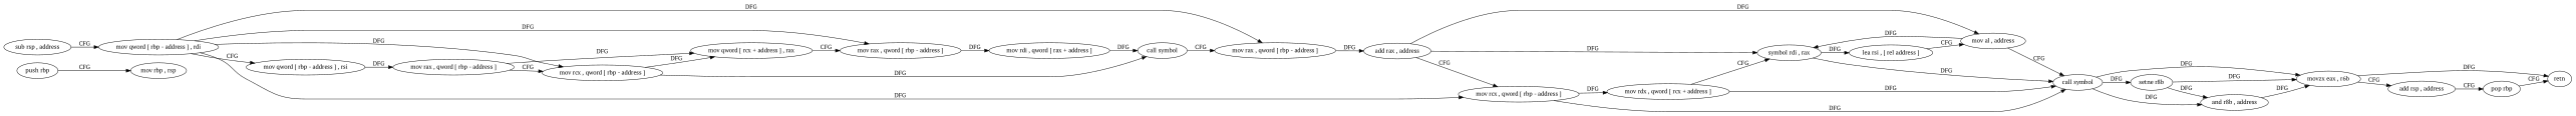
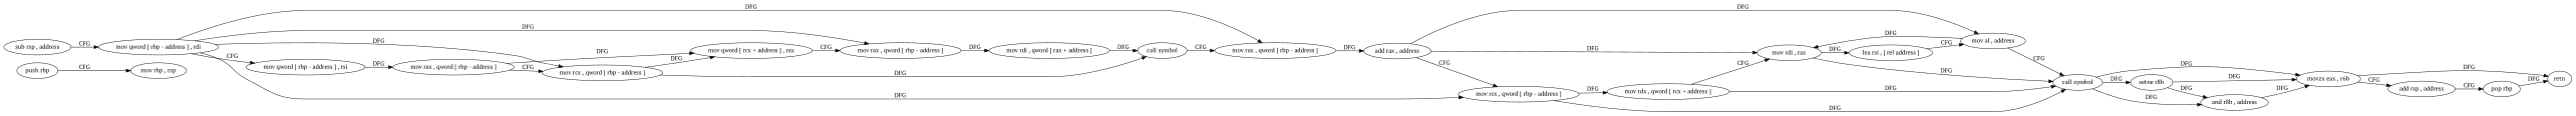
  digraph {
    fontname="PT Serif"
    rankdir=LR
    node [fontname="PT Serif"]
    edge [fontname="PT Serif"]
    n1 [label="push rbp"]
    n2 [label="mov rbp , rsp"]
    n3 [label="sub rsp , address"]
    n4 [label="mov qword [ rbp - address ] , rdi"]
    n5 [label="mov qword [ rbp - address ] , rsi"]
    n6 [label="mov rcx , qword [ rbp - address ]"]
    n7 [label="mov rax , qword [ rbp - address ]"]
    n8 [label="mov rax , qword [ rbp - address ]"]
    n9 [label="mov rcx , qword [ rbp - address ]"]
    n10 [label="mov rax , qword [ rbp - address ]"]
    n11 [label="mov qword [ rcx + address ] , rax"]
    n12 [label="call symbol"]
    n13 [label="mov rdi , qword [ rax + address ]"]
    n14 [label="add rax , address"]
    n15 [label="mov rdx , qword [ rcx + address ]"]
    n16 [label="call symbol"]
-   n17 [label="symbol rdi , rax"]
+   n17 [label="mov rdi , rax"]
    n18 [label="mov al , address"]
    n19 [label="lea rsi , [ rel address ]"]
    n20 [label="setne r8b"]
    n21 [label="and r8b , address"]
    n22 [label="movzx eax , r6b"]
    n23 [label="add rsp , address"]
    n24 [label=retn]
    n25 [label="pop rbp"]
    n1 -> n2 [label=CFG]
    n3 -> n4 [label=CFG]
    n4 -> n5 [label=CFG]
    n4 -> n6 [label=DFG]
    n4 -> n7 [label=DFG]
    n4 -> n8 [label=DFG]
    n4 -> n9 [label=DFG]
    n5 -> n10 [label=DFG]
    n6 -> n11 [label=DFG]
    n6 -> n12 [label=DFG]
    n7 -> n13 [label=DFG]
    n8 -> n14 [label=DFG]
    n9 -> n15 [label=DFG]
    n9 -> n16 [label=DFG]
    n10 -> n6 [label=CFG]
    n10 -> n11 [label=DFG]
    n11 -> n7 [label=CFG]
    n12 -> n8 [label=CFG]
    n13 -> n12 [label=DFG]
    n14 -> n9 [label=CFG]
    n14 -> n17 [label=DFG]
    n14 -> n18 [label=DFG]
    n15 -> n16 [label=DFG]
    n15 -> n17 [label=CFG]
    n16 -> n20 [label=DFG]
    n16 -> n21 [label=DFG]
    n16 -> n22 [label=DFG]
    n17 -> n16 [label=DFG]
    n17 -> n19 [label=DFG]
    n18 -> n16 [label=CFG]
    n18 -> n17 [label=DFG]
    n19 -> n18 [label=CFG]
    n20 -> n21 [label=DFG]
    n20 -> n22 [label=DFG]
    n21 -> n22 [label=DFG]
    n22 -> n23 [label=CFG]
    n22 -> n24 [label=DFG]
    n23 -> n25 [label=CFG]
-   n25 -> n24 [label=CFG]
+   n25 -> n24 [label=DFG]
  }
